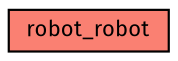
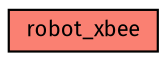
  digraph {
    rankdir=LR
    fontname="Fira Sans"
-   n1 [color=black fillcolor=salmon fontname="Fira Sans" fontsize=10 height=0.2 label=robot_robot shape=record style=filled width=0.4]
+   n1 [color=black fillcolor=salmon fontname="Fira Sans" fontsize=10 height=0.2 label=robot_xbee shape=record style=filled width=0.4]
  }
